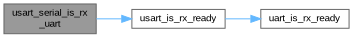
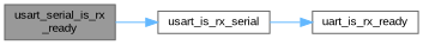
  digraph {
    fontname="Liberation Sans"
    rankdir=LR
    node [color=grey40 fillcolor=white fontname="Liberation Sans" fontsize=10 shape=box style=filled]
    edge [color=steelblue1 fontname="Liberation Sans" fontsize=10 labelfontname=FreeSans labelfontsize=10 style=solid]
-   n1 [color=gray40 fillcolor=grey60 fontcolor=black height=0.2 label="usart_serial_is_rx\l_uart" width=0.4]
-   n2 [height=0.2 label=usart_is_rx_ready width=0.4]
+   n1 [color=gray40 fillcolor=grey60 fontcolor=black height=0.2 label="usart_serial_is_rx\l_ready" width=0.4]
+   n2 [height=0.2 label=usart_is_rx_serial width=0.4]
    n3 [height=0.2 label=uart_is_rx_ready width=0.4]
    n1 -> n2
    n2 -> n3
  }
